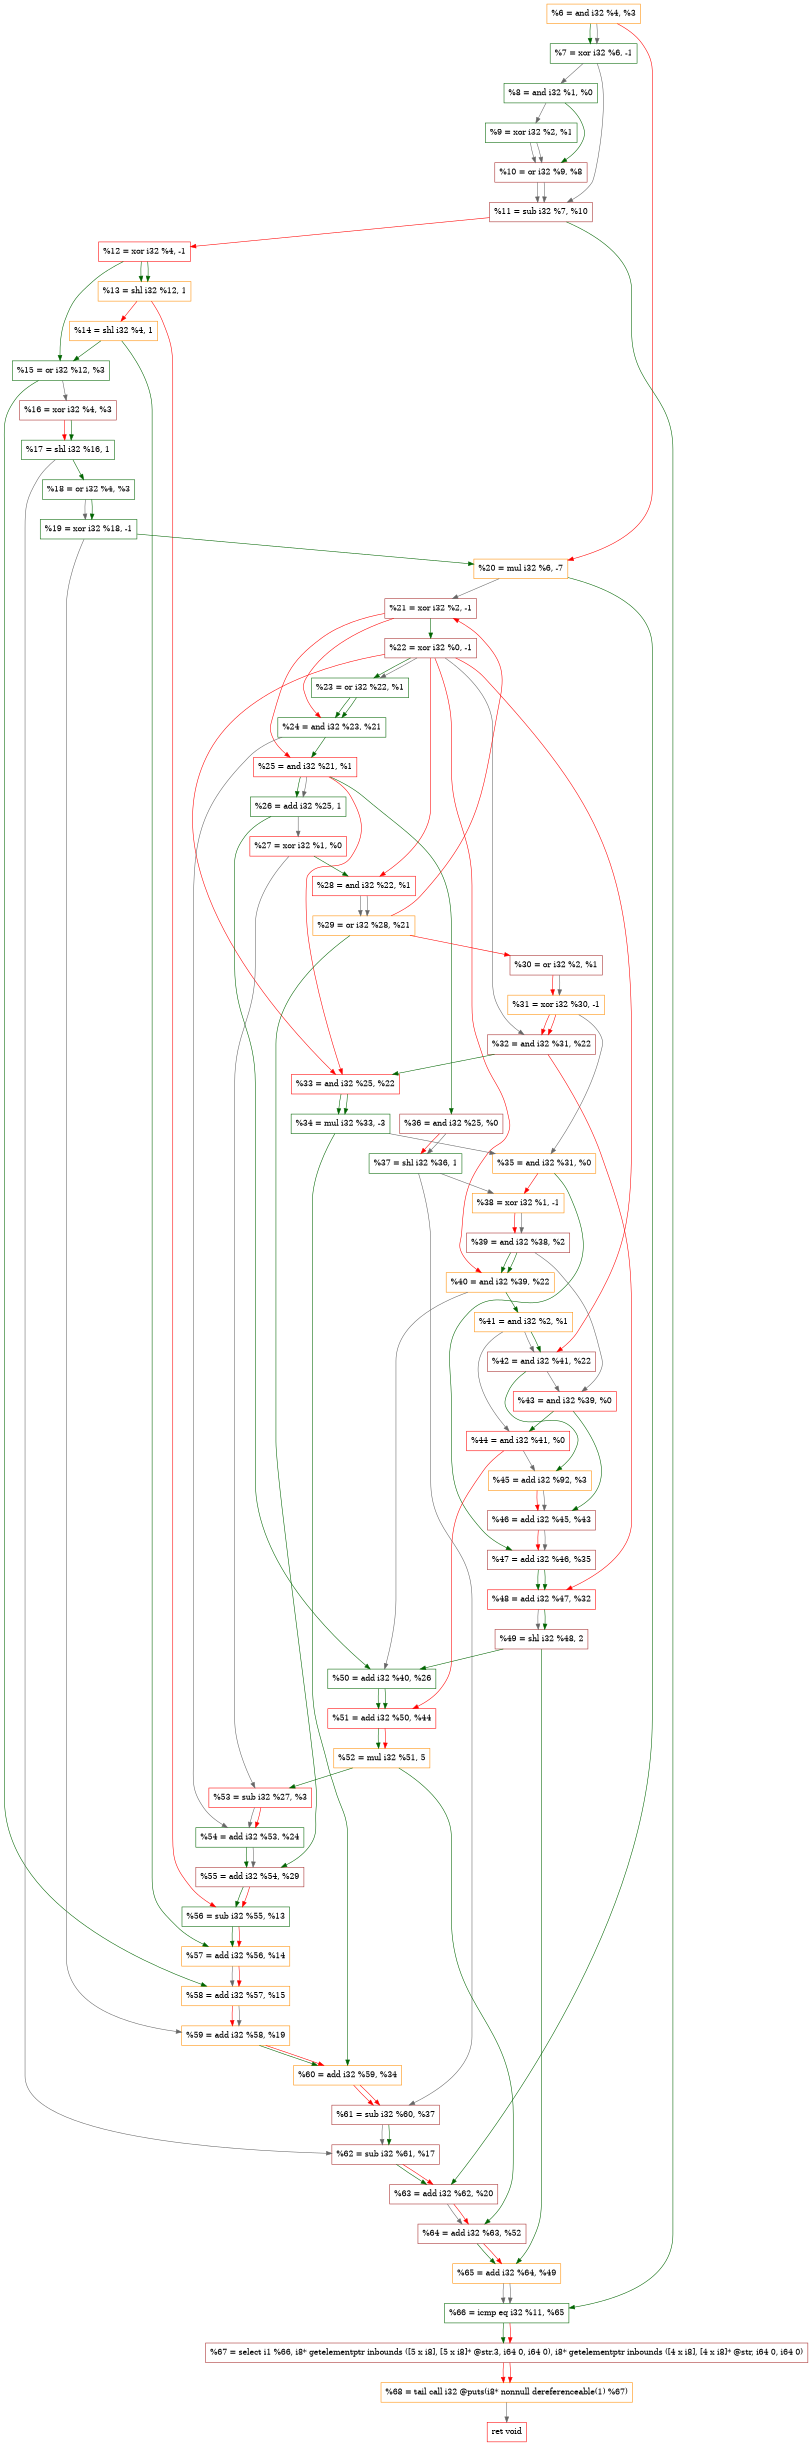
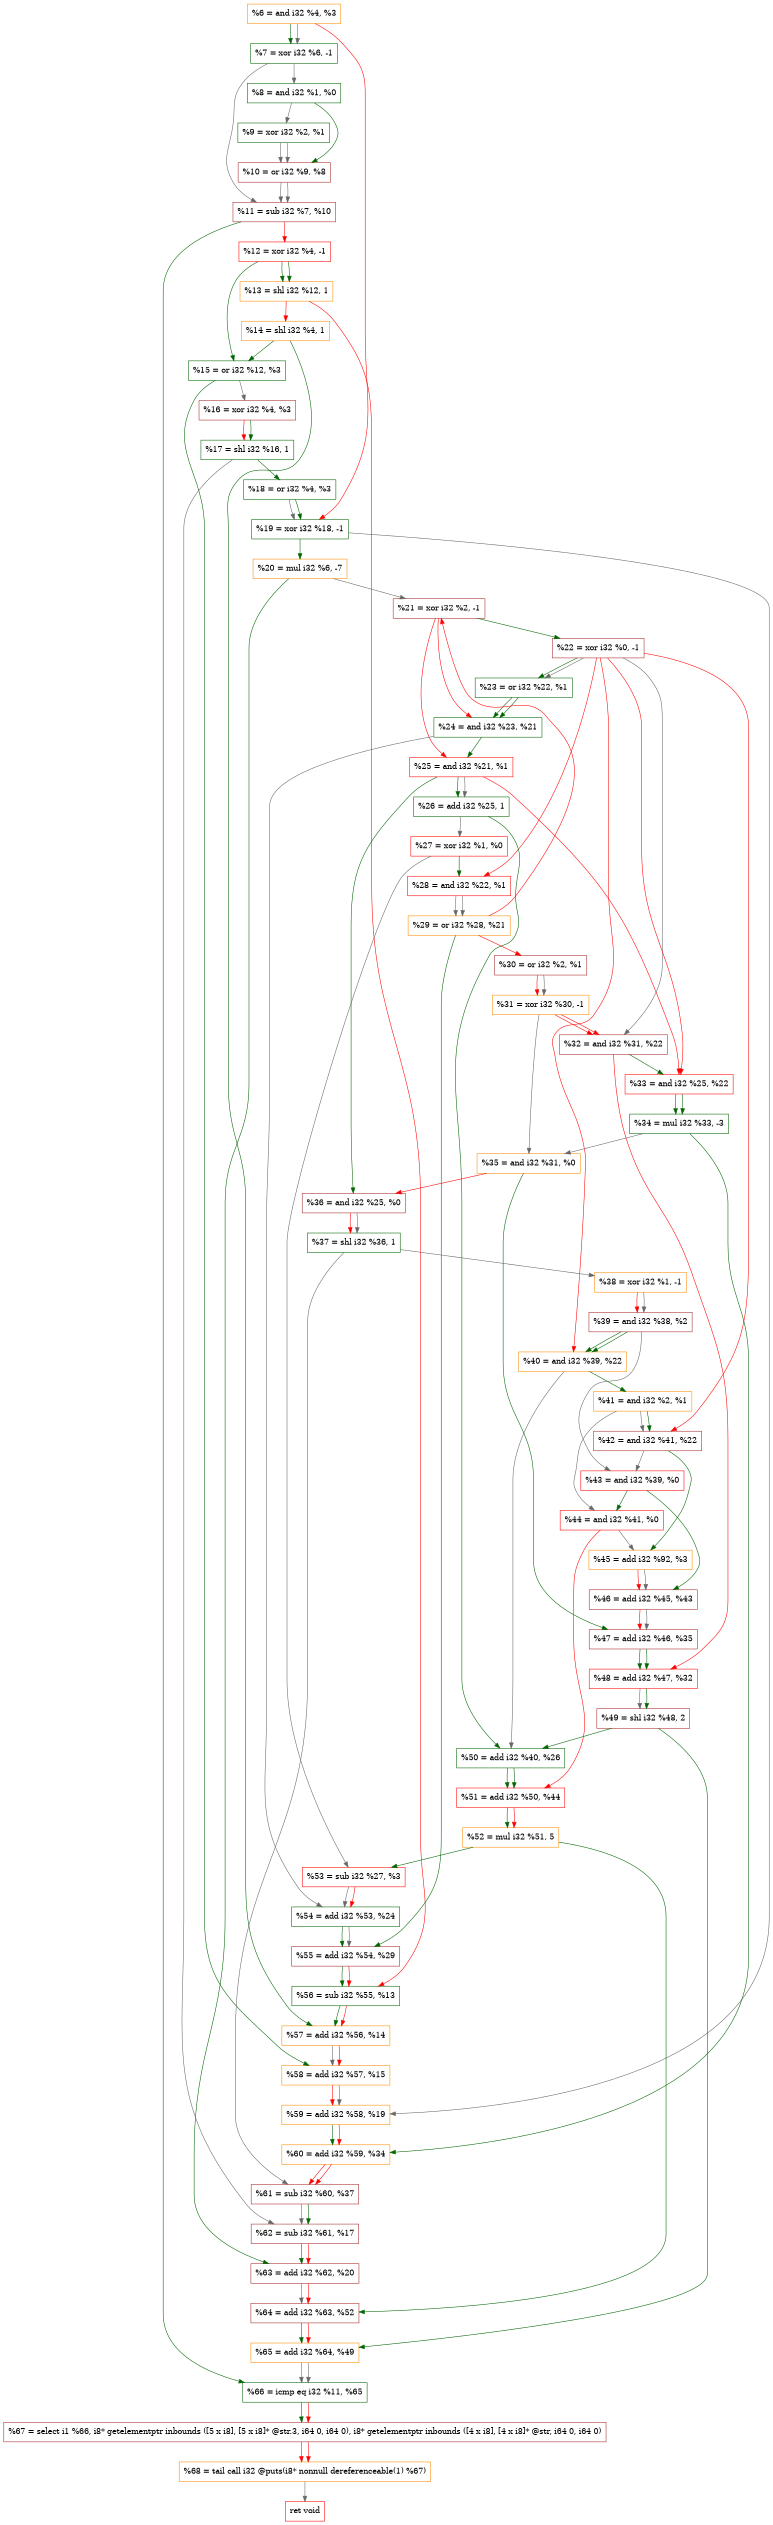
  digraph {
    node [color=brown shape=record]
    edge [color=darkgreen]
    n1 [color=darkorange label="  %6 = and i32 %4, %3"]
    n2 [color=darkgreen label="  %7 = xor i32 %6, -1"]
    n3 [color=darkorange label="  %20 = mul i32 %6, -7"]
    n4 [color=darkgreen label="  %8 = and i32 %1, %0"]
    n5 [label="  %11 = sub i32 %7, %10"]
    n6 [label="  %21 = xor i32 %2, -1"]
    n7 [label="  %63 = add i32 %62, %20"]
    n8 [color=darkgreen label="  %9 = xor i32 %2, %1"]
    n9 [label="  %10 = or i32 %9, %8"]
    n10 [color=red label="  %12 = xor i32 %4, -1"]
    n11 [color=darkgreen label="  %66 = icmp eq i32 %11, %65"]
    n12 [color=darkorange label="  %13 = shl i32 %12, 1"]
    n13 [color=darkgreen label="  %15 = or i32 %12, %3"]
    n14 [label="  %67 = select i1 %66, i8* getelementptr inbounds ([5 x i8], [5 x i8]* @str.3, i64 0, i64 0), i8* getelementptr inbounds ([4 x i8], [4 x i8]* @str, i64 0, i64 0)"]
    n15 [color=darkorange label="  %14 = shl i32 %4, 1"]
    n16 [color=darkgreen label="  %56 = sub i32 %55, %13"]
    n17 [label="  %16 = xor i32 %4, %3"]
    n18 [color=darkorange label="  %58 = add i32 %57, %15"]
    n19 [color=darkorange label="  %57 = add i32 %56, %14"]
    n20 [color=darkgreen label="  %17 = shl i32 %16, 1"]
    n21 [color=darkorange label="  %59 = add i32 %58, %19"]
    n22 [color=darkgreen label="  %18 = or i32 %4, %3"]
    n23 [label="  %62 = sub i32 %61, %17"]
    n24 [color=darkgreen label="  %19 = xor i32 %18, -1"]
    n25 [color=darkorange label="  %60 = add i32 %59, %34"]
    n26 [label="  %22 = xor i32 %0, -1"]
    n27 [color=darkgreen label="  %24 = and i32 %23, %21"]
    n28 [color=red label="  %25 = and i32 %21, %1"]
    n29 [label="  %64 = add i32 %63, %52"]
    n30 [color=darkgreen label="  %23 = or i32 %22, %1"]
    n31 [color=red label="  %28 = and i32 %22, %1"]
    n32 [label="  %32 = and i32 %31, %22"]
    n33 [color=red label="  %33 = and i32 %25, %22"]
    n34 [color=darkorange label="  %40 = and i32 %39, %22"]
    n35 [label="  %42 = and i32 %41, %22"]
    n36 [color=darkgreen label="  %54 = add i32 %53, %24"]
    n37 [color=darkgreen label="  %26 = add i32 %25, 1"]
    n38 [label="  %36 = and i32 %25, %0"]
    n39 [color=darkorange label="  %29 = or i32 %28, %21"]
    n40 [label="  %30 = or i32 %2, %1"]
    n41 [label="  %55 = add i32 %54, %29"]
    n42 [color=red label="  %48 = add i32 %47, %32"]
    n43 [color=darkgreen label="  %34 = mul i32 %33, -3"]
    n44 [color=darkgreen label="  %50 = add i32 %40, %26"]
    n45 [color=darkorange label="  %41 = and i32 %2, %1"]
    n46 [color=red label="  %43 = and i32 %39, %0"]
    n47 [color=darkorange label="%45 = add i32 %92, %3"]
    n48 [color=red label="  %27 = xor i32 %1, %0"]
    n49 [color=darkgreen label="  %37 = shl i32 %36, 1"]
    n50 [color=red label="  %53 = sub i32 %27, %3"]
    n51 [color=red label="  %51 = add i32 %50, %44"]
    n52 [color=darkorange label="  %31 = xor i32 %30, -1"]
    n53 [color=darkorange label="  %35 = and i32 %31, %0"]
    n54 [label="  %47 = add i32 %46, %35"]
    n55 [label="  %49 = shl i32 %48, 2"]
    n56 [label="  %61 = sub i32 %60, %37"]
    n57 [color=darkorange label="  %38 = xor i32 %1, -1"]
    n58 [label="  %39 = and i32 %38, %2"]
    n59 [color=red label="  %44 = and i32 %41, %0"]
    n60 [label="  %46 = add i32 %45, %43"]
    n61 [color=darkorange label="  %52 = mul i32 %51, 5"]
    n62 [color=darkorange label="  %65 = add i32 %64, %49"]
    n63 [color=darkorange label="  %68 = tail call i32 @puts(i8* nonnull dereferenceable(1) %67)"]
    n64 [color=red label="  ret void"]
    n1 -> n2
    n1 -> n2 [color=gray40]
-   n1 -> n3 [color=red]
+   n1 -> n24 [color=red]
    n2 -> n4 [color=gray40]
    n2 -> n5 [color=gray40]
    n3 -> n6 [color=gray40]
    n3 -> n7
    n4 -> n8 [color=gray40]
    n4 -> n9
    n5 -> n10 [color=red]
    n5 -> n11
    n6 -> n26
    n6 -> n27 [color=red]
    n6 -> n28 [color=red]
    n7 -> n29 [color=gray40]
    n7 -> n29 [color=red]
    n8 -> n9 [color=gray40]
    n8 -> n9 [color=gray40]
    n9 -> n5 [color=gray40]
    n9 -> n5 [color=gray40]
    n10 -> n12
    n10 -> n12
    n10 -> n13
    n11 -> n14
    n11 -> n14 [color=red]
    n12 -> n15 [color=red]
    n12 -> n16 [color=red]
    n13 -> n17 [color=gray40]
    n13 -> n18
    n14 -> n63 [color=red]
    n14 -> n63 [color=red]
    n15 -> n13
    n15 -> n19
    n16 -> n19
    n16 -> n19 [color=red]
    n17 -> n20 [color=red]
    n17 -> n20
    n18 -> n21 [color=red]
    n18 -> n21 [color=gray40]
    n19 -> n18 [color=gray40]
    n19 -> n18 [color=red]
    n20 -> n22
    n20 -> n23 [color=gray40]
    n21 -> n25
    n21 -> n25 [color=red]
    n22 -> n24 [color=gray40]
    n22 -> n24
    n23 -> n7
    n23 -> n7 [color=red]
    n24 -> n3
    n24 -> n21 [color=gray40]
    n25 -> n56 [color=red]
    n25 -> n56 [color=red]
    n26 -> n30
    n26 -> n30 [color=gray40]
    n26 -> n31 [color=red]
    n26 -> n32 [color=gray40]
    n26 -> n33 [color=red]
    n26 -> n34 [color=red]
    n26 -> n35 [color=red]
    n27 -> n28
    n27 -> n36 [color=gray40]
    n28 -> n33 [color=red]
    n28 -> n37
    n28 -> n37 [color=gray40]
    n28 -> n38
    n29 -> n62
    n29 -> n62 [color=red]
    n30 -> n27
    n30 -> n27
    n31 -> n39 [color=gray40]
    n31 -> n39 [color=gray40]
    n32 -> n33
    n32 -> n42 [color=red]
    n33 -> n43
    n33 -> n43
    n34 -> n44 [color=gray40]
    n34 -> n45
    n35 -> n46 [color=gray40]
    n35 -> n47
    n36 -> n41
    n36 -> n41 [color=gray40]
    n37 -> n44
    n37 -> n48 [color=gray40]
    n38 -> n49 [color=red]
    n38 -> n49 [color=gray40]
    n39 -> n6 [color=red]
    n39 -> n40 [color=red]
    n39 -> n41
    n40 -> n52 [color=red]
    n40 -> n52 [color=gray40]
    n41 -> n16
    n41 -> n16 [color=red]
    n42 -> n55 [color=gray40]
    n42 -> n55
    n43 -> n25
    n43 -> n53 [color=gray40]
    n44 -> n51
    n44 -> n51
    n45 -> n35 [color=gray40]
    n45 -> n35
    n45 -> n59 [color=gray40]
    n46 -> n59
    n46 -> n60
    n47 -> n60 [color=red]
    n47 -> n60 [color=gray40]
    n48 -> n31
    n48 -> n50 [color=gray40]
    n49 -> n56 [color=gray40]
    n49 -> n57 [color=gray40]
    n50 -> n36 [color=gray40]
    n50 -> n36 [color=red]
    n51 -> n61
    n51 -> n61 [color=red]
    n52 -> n32 [color=red]
    n52 -> n32 [color=red]
    n52 -> n53 [color=gray40]
-   n53 -> n57 [color=red]
+   n53 -> n38 [color=red]
    n53 -> n54
    n54 -> n42
    n54 -> n42
    n55 -> n44
    n55 -> n62
    n56 -> n23 [color=gray40]
    n56 -> n23
    n57 -> n58 [color=red]
    n57 -> n58 [color=gray40]
    n58 -> n34
    n58 -> n34
    n58 -> n46 [color=gray40]
    n59 -> n47 [color=gray40]
    n59 -> n51 [color=red]
    n60 -> n54 [color=red]
    n60 -> n54 [color=gray40]
    n61 -> n29
    n61 -> n50
    n62 -> n11 [color=gray40]
    n62 -> n11 [color=gray40]
    n63 -> n64 [color=gray40]
  }
